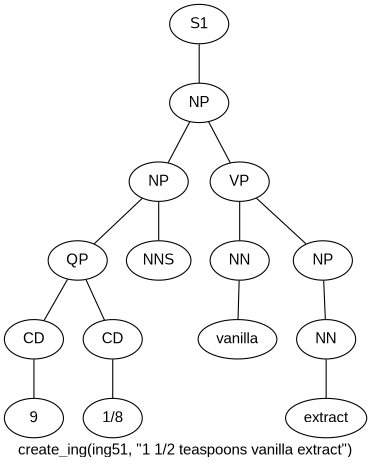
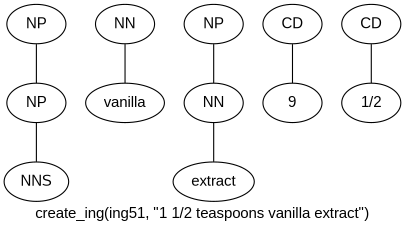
  graph {
    fontname="Liberation Sans"
    label="create_ing(ing51, \"1 1/2 teaspoons vanilla extract\")"
    node [fontname="Liberation Sans"]
    edge [fontname="Liberation Sans"]
-   n1 [label=S1]
    n2 [label=NP]
    n3 [label=NP]
-   n4 [label=VP]
-   n5 [label=QP]
    n6 [label=NNS]
    n7 [label=NN]
    n8 [label=NP]
    n9 [label=CD]
    n10 [label=CD]
    n11 [label=9]
-   n12 [label="1/8"]
+   n12 [label="1/2"]
    n13 [label=vanilla]
    n14 [label=NN]
    n15 [label=extract]
-   n1 -- n2
    n2 -- n3
-   n2 -- n4
-   n3 -- n5
    n3 -- n6
-   n4 -- n7
-   n4 -- n8
-   n5 -- n9
-   n5 -- n10
    n7 -- n13
    n8 -- n14
    n9 -- n11
    n10 -- n12
    n14 -- n15
  }
